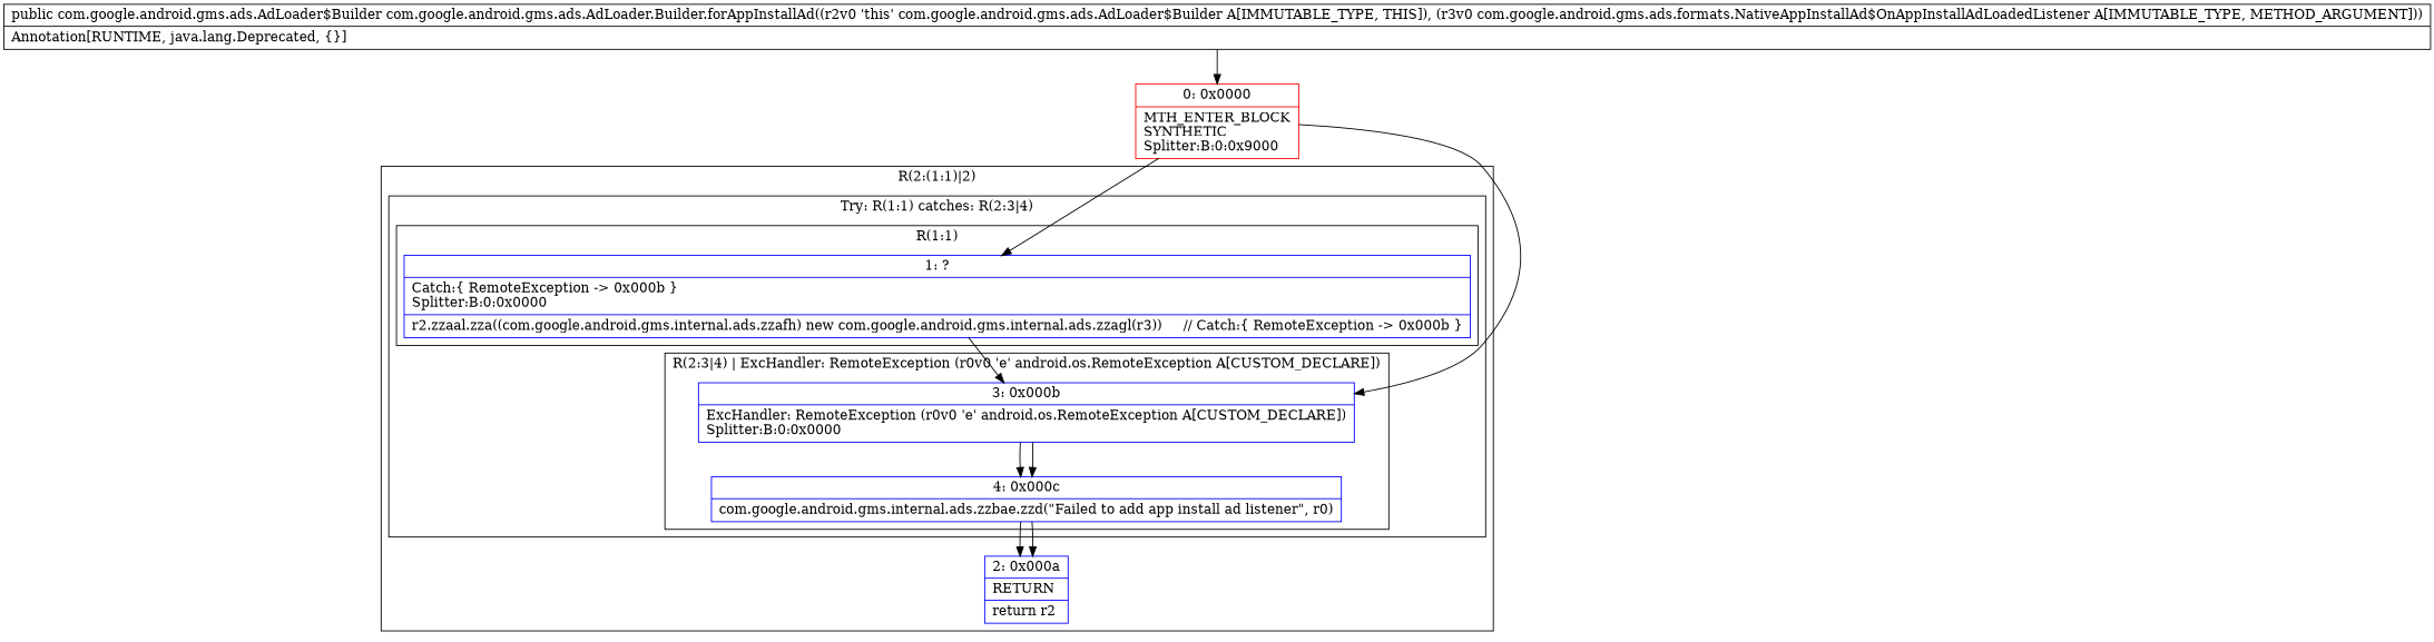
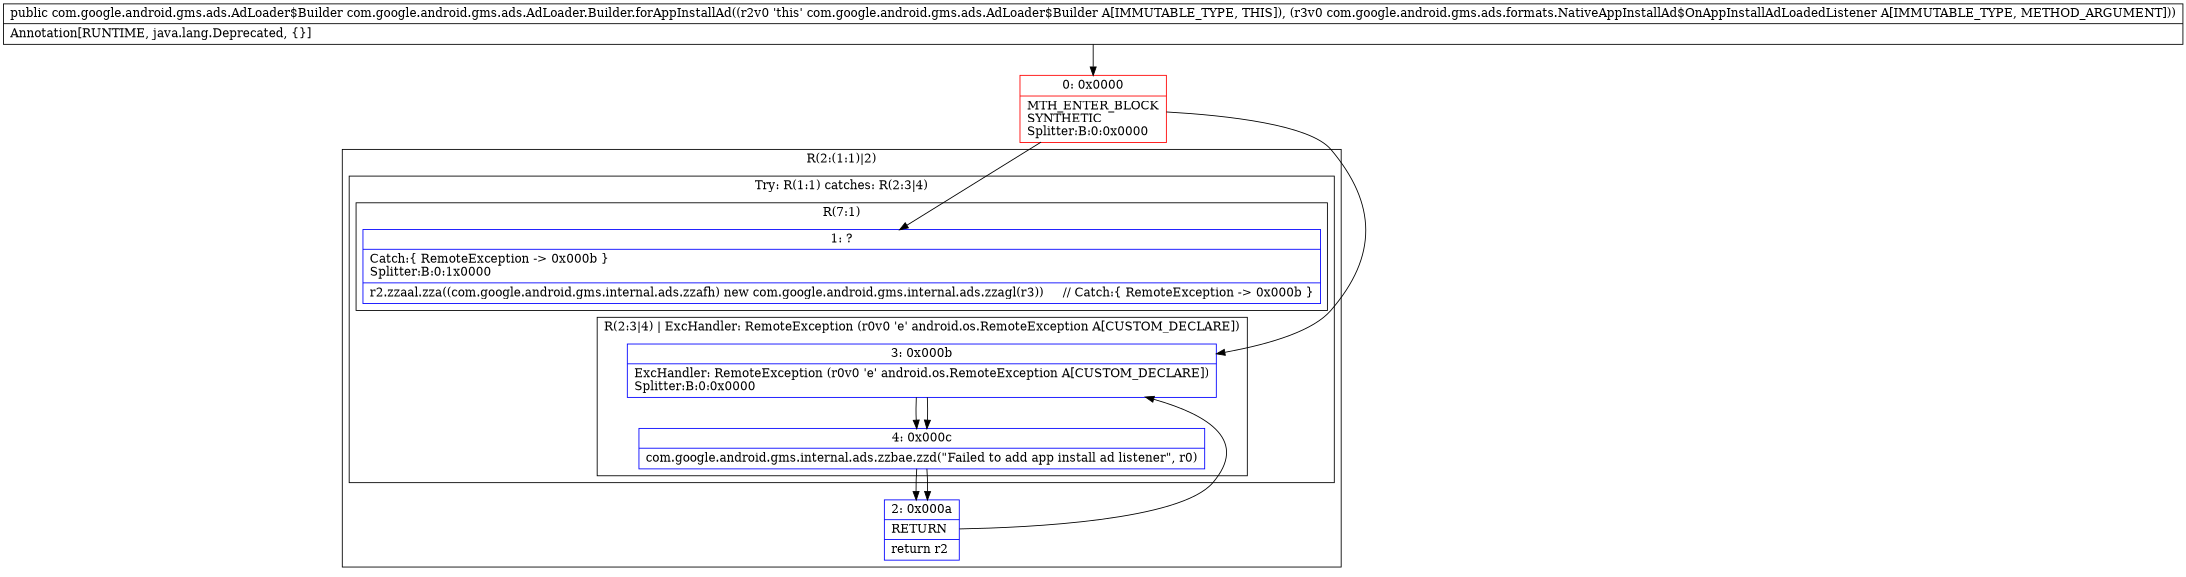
  digraph {
    node [color=blue shape=record]
-   n1 [label="{1\:\ ?|Catch:\{ RemoteException \-\> 0x000b \}\lSplitter:B:0:0x0000\l|r2.zzaal.zza((com.google.android.gms.internal.ads.zzafh) new com.google.android.gms.internal.ads.zzagl(r3))     \/\/ Catch:\{ RemoteException \-\> 0x000b \}\l}"]
+   n1 [label="{1\:\ ?|Catch:\{ RemoteException \-\> 0x000b \}\lSplitter:B:0:1x0000\l|r2.zzaal.zza((com.google.android.gms.internal.ads.zzafh) new com.google.android.gms.internal.ads.zzagl(r3))     \/\/ Catch:\{ RemoteException \-\> 0x000b \}\l}"]
    n2 [label="{3\:\ 0x000b|ExcHandler: RemoteException (r0v0 'e' android.os.RemoteException A[CUSTOM_DECLARE])\lSplitter:B:0:0x0000\l}"]
    n3 [label="{4\:\ 0x000c|com.google.android.gms.internal.ads.zzbae.zzd(\"Failed to add app install ad listener\", r0)\l}"]
    n4 [label="{2\:\ 0x000a|RETURN\l|return r2\l}"]
-   n5 [color=red label="{0\:\ 0x0000|MTH_ENTER_BLOCK\lSYNTHETIC\lSplitter:B:0:0x9000\l}"]
+   n5 [color=red label="{0\:\ 0x0000|MTH_ENTER_BLOCK\lSYNTHETIC\lSplitter:B:0:0x0000\l}"]
    n6 [label="{public com.google.android.gms.ads.AdLoader$Builder com.google.android.gms.ads.AdLoader.Builder.forAppInstallAd((r2v0 'this' com.google.android.gms.ads.AdLoader$Builder A[IMMUTABLE_TYPE, THIS]), (r3v0 com.google.android.gms.ads.formats.NativeAppInstallAd$OnAppInstallAdLoadedListener A[IMMUTABLE_TYPE, METHOD_ARGUMENT]))  | Annotation[RUNTIME, java.lang.Deprecated, \{\}]\l}" color=""]
    subgraph cluster_1 {
      label="R(2:(1:1)|2)"
      n4
      subgraph cluster_2 {
        label="Try: R(1:1) catches: R(2:3|4)"
        subgraph cluster_3 {
-         label="R(1:1)"
+         label="R(7:1)"
          n1
        }
        subgraph cluster_4 {
          label="R(2:3|4) | ExcHandler: RemoteException (r0v0 'e' android.os.RemoteException A[CUSTOM_DECLARE])\l"
          n2
          n3
        }
      }
    }
    subgraph cluster_5 {
      label="R(2:3|4) | ExcHandler: RemoteException (r0v0 'e' android.os.RemoteException A[CUSTOM_DECLARE])\l"
    }
-   n1 -> n2
+   n4 -> n2
    n2 -> n3
    n2 -> n3
    n3 -> n4
    n3 -> n4
    n5 -> n1
    n5 -> n2
    n6 -> n5
  }
